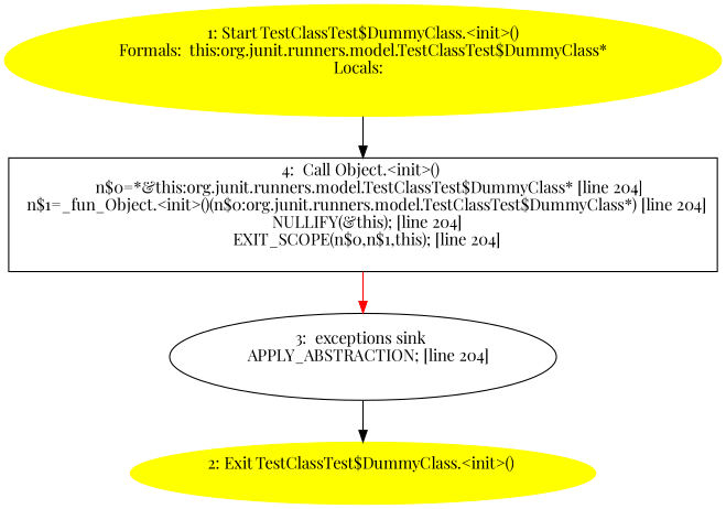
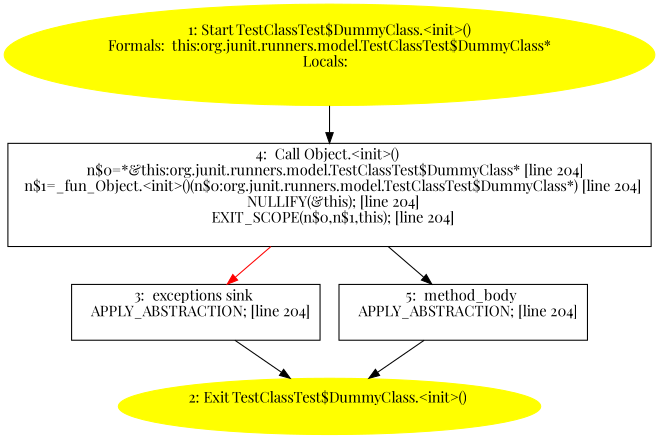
  digraph {
    fontname="Playfair Display"
    node [fontname="Playfair Display" shape=box]
    edge [fontname="Playfair Display"]
    n1 [color=yellow label="1: Start TestClassTest$DummyClass.<init>()\nFormals:  this:org.junit.runners.model.TestClassTest$DummyClass*\nLocals:  \n  " style=filled shape=""]
    n2 [label="4:  Call Object.<init>() \n   n$0=*&this:org.junit.runners.model.TestClassTest$DummyClass* [line 204]\n  n$1=_fun_Object.<init>()(n$0:org.junit.runners.model.TestClassTest$DummyClass*) [line 204]\n  NULLIFY(&this); [line 204]\n  EXIT_SCOPE(n$0,n$1,this); [line 204]\n "]
-   n3 [label="3:  exceptions sink \n   APPLY_ABSTRACTION; [line 204]\n " shape=ellipse]
+   n3 [label="3:  exceptions sink \n   APPLY_ABSTRACTION; [line 204]\n "]
+   n4 [label="5:  method_body \n   APPLY_ABSTRACTION; [line 204]\n "]
    n5 [color=yellow label="2: Exit TestClassTest$DummyClass.<init>() \n  " style=filled shape=""]
    n1 -> n2
    n2 -> n3 [color=red]
+   n2 -> n4
    n3 -> n5
+   n4 -> n5
  }
